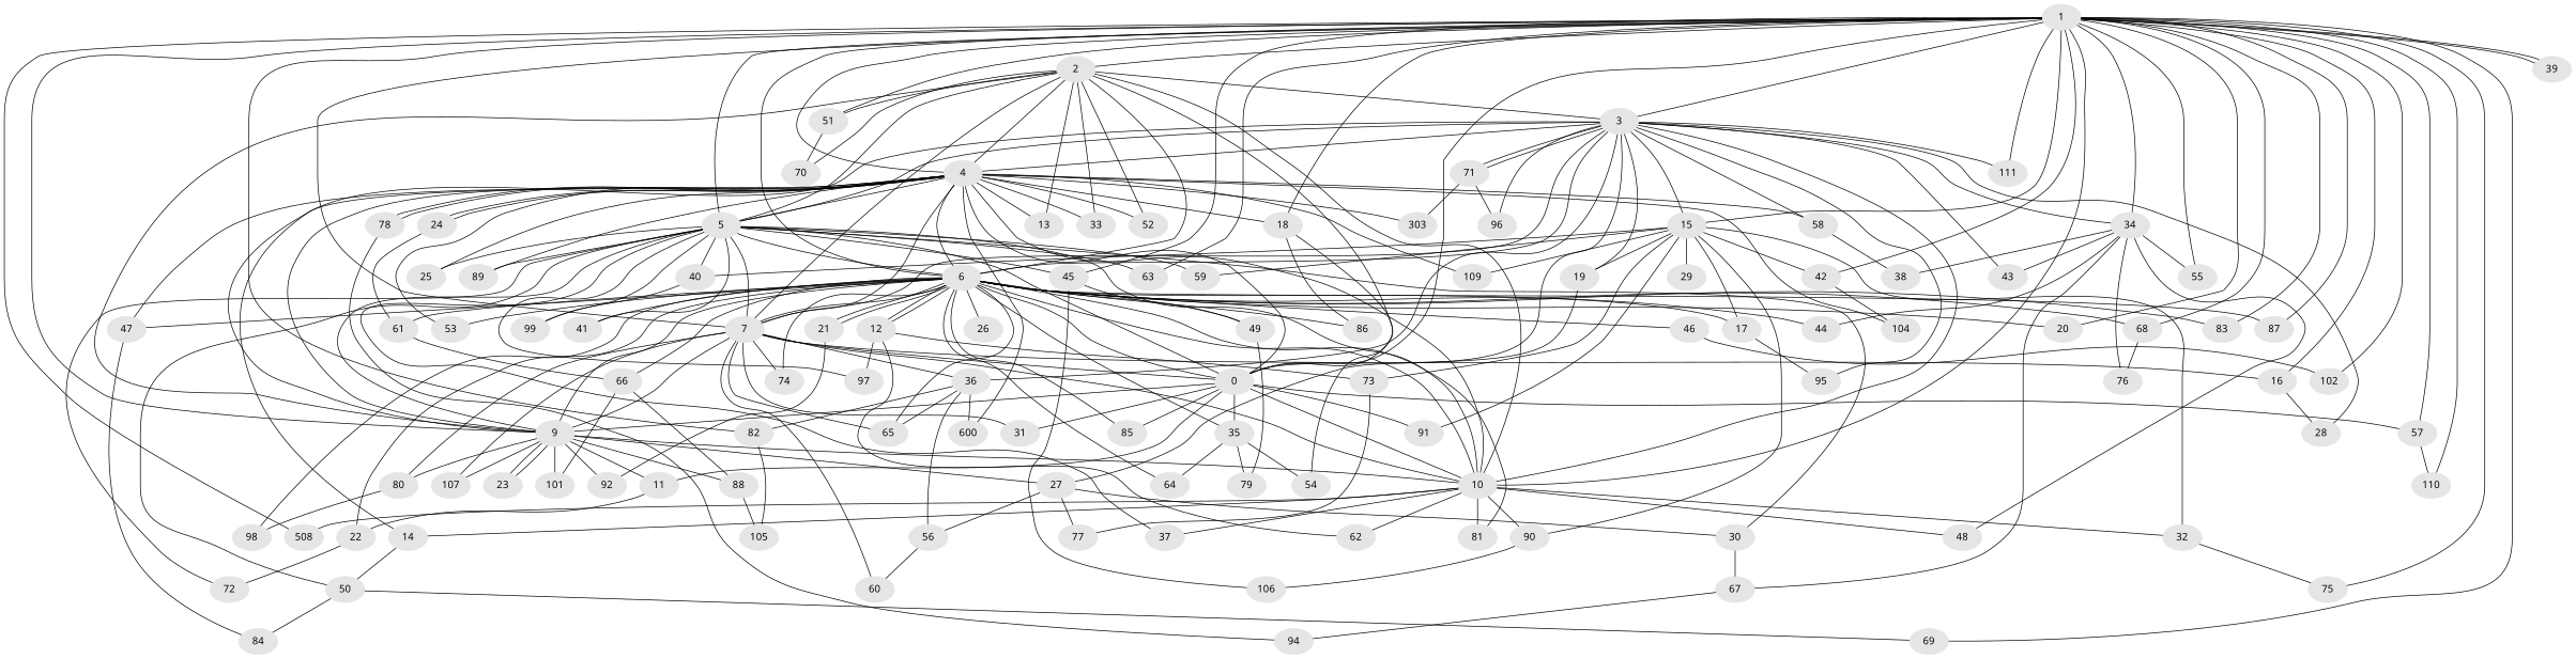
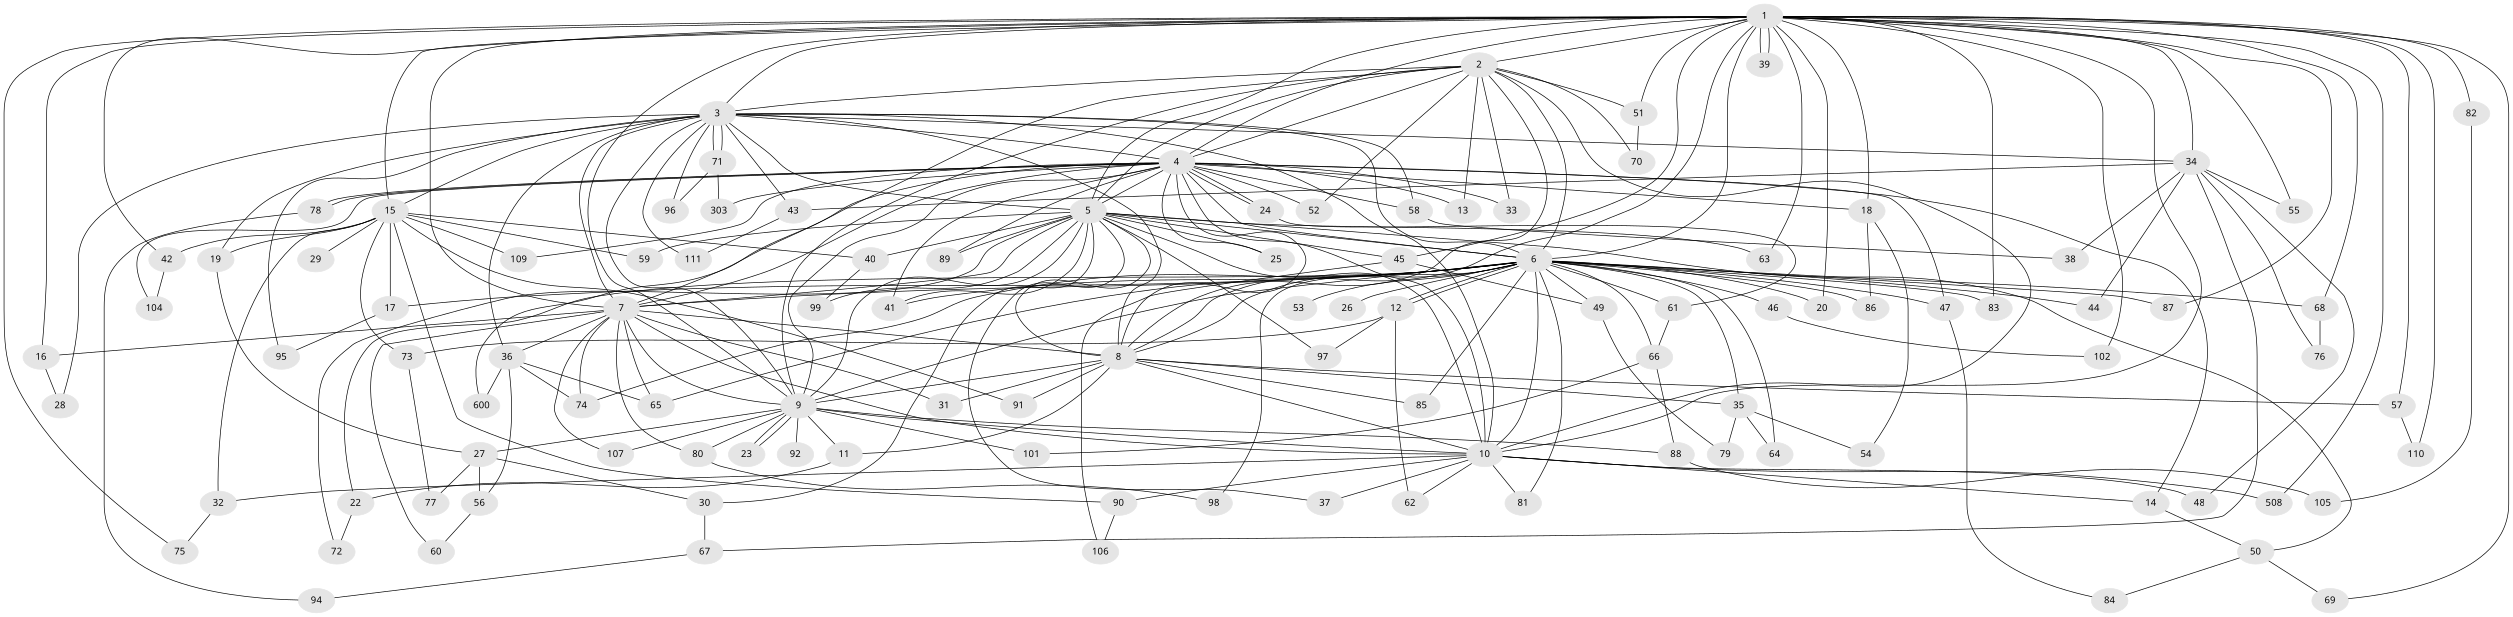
  graph {
    fontname="Noto Sans"
    node [color=gray90 fontname="Noto Sans" style=filled]
    edge [fontname="Noto Sans"]
    1
    2
    3
    4
    5
    6
    7
-   8 [label=0]
+   8
    9
    10
    15
    16
    18
    20
    34
    39
    42
    45
    51
    55
    57
    63
    68
    69
    75
    82
    83
    87
    102
    n30 [label=508]
    110
    111
    13
    33
    52
    70
    19
    28
    36
    43
    58
    71
    95
    96
    14
    24
    25
    47
    53
    78
    89
    n52 [label=600]
    n53 [label=303]
    104
    109
    30
    37
    40
    41
    50
    59
    72
    97
    99
    26
    12
    17
-   21
    22
    35
    44
    46
    49
    61
    64
    65
    66
    74
    81
    85
    86
    98
    31
    60
    80
    107
    11
    91
    23
    27
    88
    92
    101
    32
    48
    62
    90
    73
    29
    54
    38
    67
    76
    106
    77
    105
    56
    84
    94
    79
    1 -- 2
    1 -- 3
    1 -- 4
    1 -- 5
    1 -- 6
    1 -- 7
    1 -- 8
    1 -- 9
    1 -- 10
    1 -- 15
    1 -- 16
    1 -- 18
    1 -- 20
    1 -- 34
    1 -- 39
    1 -- 39
    1 -- 42
    1 -- 45
    1 -- 51
    1 -- 55
    1 -- 57
    1 -- 63
    1 -- 68
    1 -- 69
    1 -- 75
    1 -- 82
    1 -- 83
    1 -- 87
    1 -- 102
    1 -- n30
    1 -- 110
-   1 -- 111
+   43 -- 111
    2 -- 3
    2 -- 4
    2 -- 5
    2 -- 6
    2 -- 7
    2 -- 8
    2 -- 9
    2 -- 10
    2 -- 51
    2 -- 13
    2 -- 33
    2 -- 52
    2 -- 70
    3 -- 4
    3 -- 5
    3 -- 6
    3 -- 7
    3 -- 8
    3 -- 9
    3 -- 10
    3 -- 15
    3 -- 34
    3 -- 111
    3 -- 19
    3 -- 28
    3 -- 36
    3 -- 43
    3 -- 58
    3 -- 71
    3 -- 71
    3 -- 95
    3 -- 96
    4 -- 5
    4 -- 6
    4 -- 7
    4 -- 8
    4 -- 9
    4 -- 10
    4 -- 18
    4 -- 13
    4 -- 33
    4 -- 52
    4 -- 58
    4 -- 14
    4 -- 24
    4 -- 24
    4 -- 25
    4 -- 47
-   4 -- 53
+   4 -- 41
    4 -- 78
    4 -- 78
    4 -- 89
    4 -- n52
    4 -- n53
    4 -- 104
    4 -- 109
    5 -- 6
    5 -- 7
    5 -- 8
    5 -- 9
    5 -- 10
    5 -- 45
    5 -- 63
    5 -- 25
    5 -- 89
    5 -- 30
    5 -- 37
    5 -- 40
    5 -- 41
    5 -- 50
    5 -- 59
    5 -- 72
    5 -- 97
    5 -- 99
    6 -- 7
    6 -- 8
    6 -- 9
    6 -- 10
    6 -- 20
    6 -- 68
    6 -- 83
    6 -- 87
    6 -- 47
    6 -- 53
    6 -- 41
    6 -- 26
    6 -- 12
    6 -- 12
    6 -- 17
-   6 -- 21
-   6 -- 21
    6 -- 22
    6 -- 35
    6 -- 44
    6 -- 46
    6 -- 49
    6 -- 61
    6 -- 64
    6 -- 65
    6 -- 66
    6 -- 74
    6 -- 81
    6 -- 85
    6 -- 86
    6 -- 98
    7 -- 8
    7 -- 9
    7 -- 10
    7 -- 16
    7 -- 36
    7 -- 65
    7 -- 74
    7 -- 31
    7 -- 60
    7 -- 80
    7 -- 107
    8 -- 9
    8 -- 10
    8 -- 57
    8 -- 35
    8 -- 85
    8 -- 31
    8 -- 11
    8 -- 91
    9 -- 10
    9 -- 80
    9 -- 107
    9 -- 11
    9 -- 23
    9 -- 23
    9 -- 27
    9 -- 88
    9 -- 92
    9 -- 101
    10 -- n30
    10 -- 14
    10 -- 37
    10 -- 81
    10 -- 32
    10 -- 48
    10 -- 62
    10 -- 90
    15 -- 42
    15 -- 19
    15 -- 109
    15 -- 40
    15 -- 59
    15 -- 17
    15 -- 91
    15 -- 32
    15 -- 90
    15 -- 73
    15 -- 29
    16 -- 28
    18 -- 86
    18 -- 54
    34 -- 55
    34 -- 43
    34 -- 44
    34 -- 48
    34 -- 38
    34 -- 67
    34 -- 76
    42 -- 104
    45 -- 49
    45 -- 106
    51 -- 70
    57 -- 110
    68 -- 76
    82 -- 105
    19 -- 27
-   36 -- 82
+   36 -- 74
    36 -- n52
    36 -- 65
    36 -- 56
    58 -- 38
    71 -- 96
    71 -- n53
    14 -- 50
    24 -- 61
    47 -- 84
    78 -- 94
    30 -- 67
    40 -- 99
    50 -- 69
    50 -- 84
    12 -- 97
    12 -- 62
    12 -- 73
    17 -- 95
-   21 -- 92
    22 -- 72
    35 -- 64
    35 -- 54
    35 -- 79
    46 -- 102
    49 -- 79
    61 -- 66
    66 -- 88
    66 -- 101
    80 -- 98
    11 -- 22
    27 -- 30
    27 -- 77
    27 -- 56
    88 -- 105
    32 -- 75
    90 -- 106
    73 -- 77
    67 -- 94
    56 -- 60
  }
